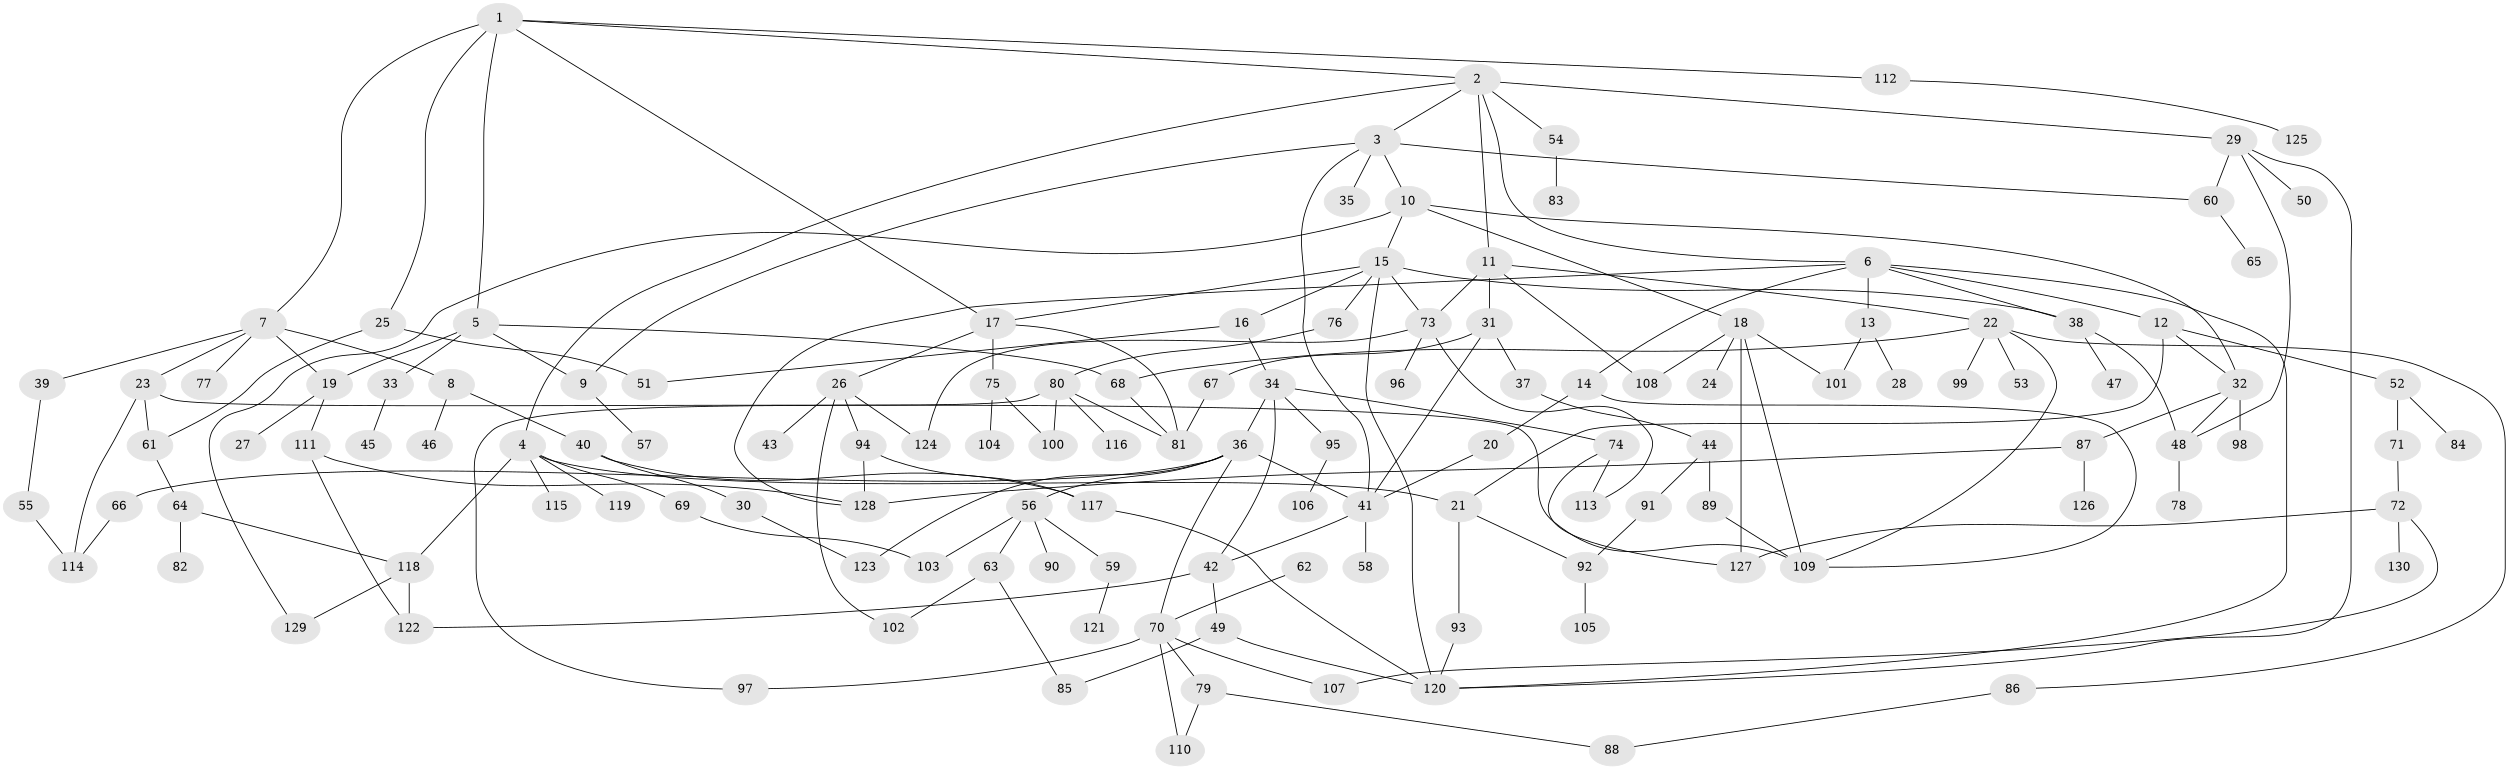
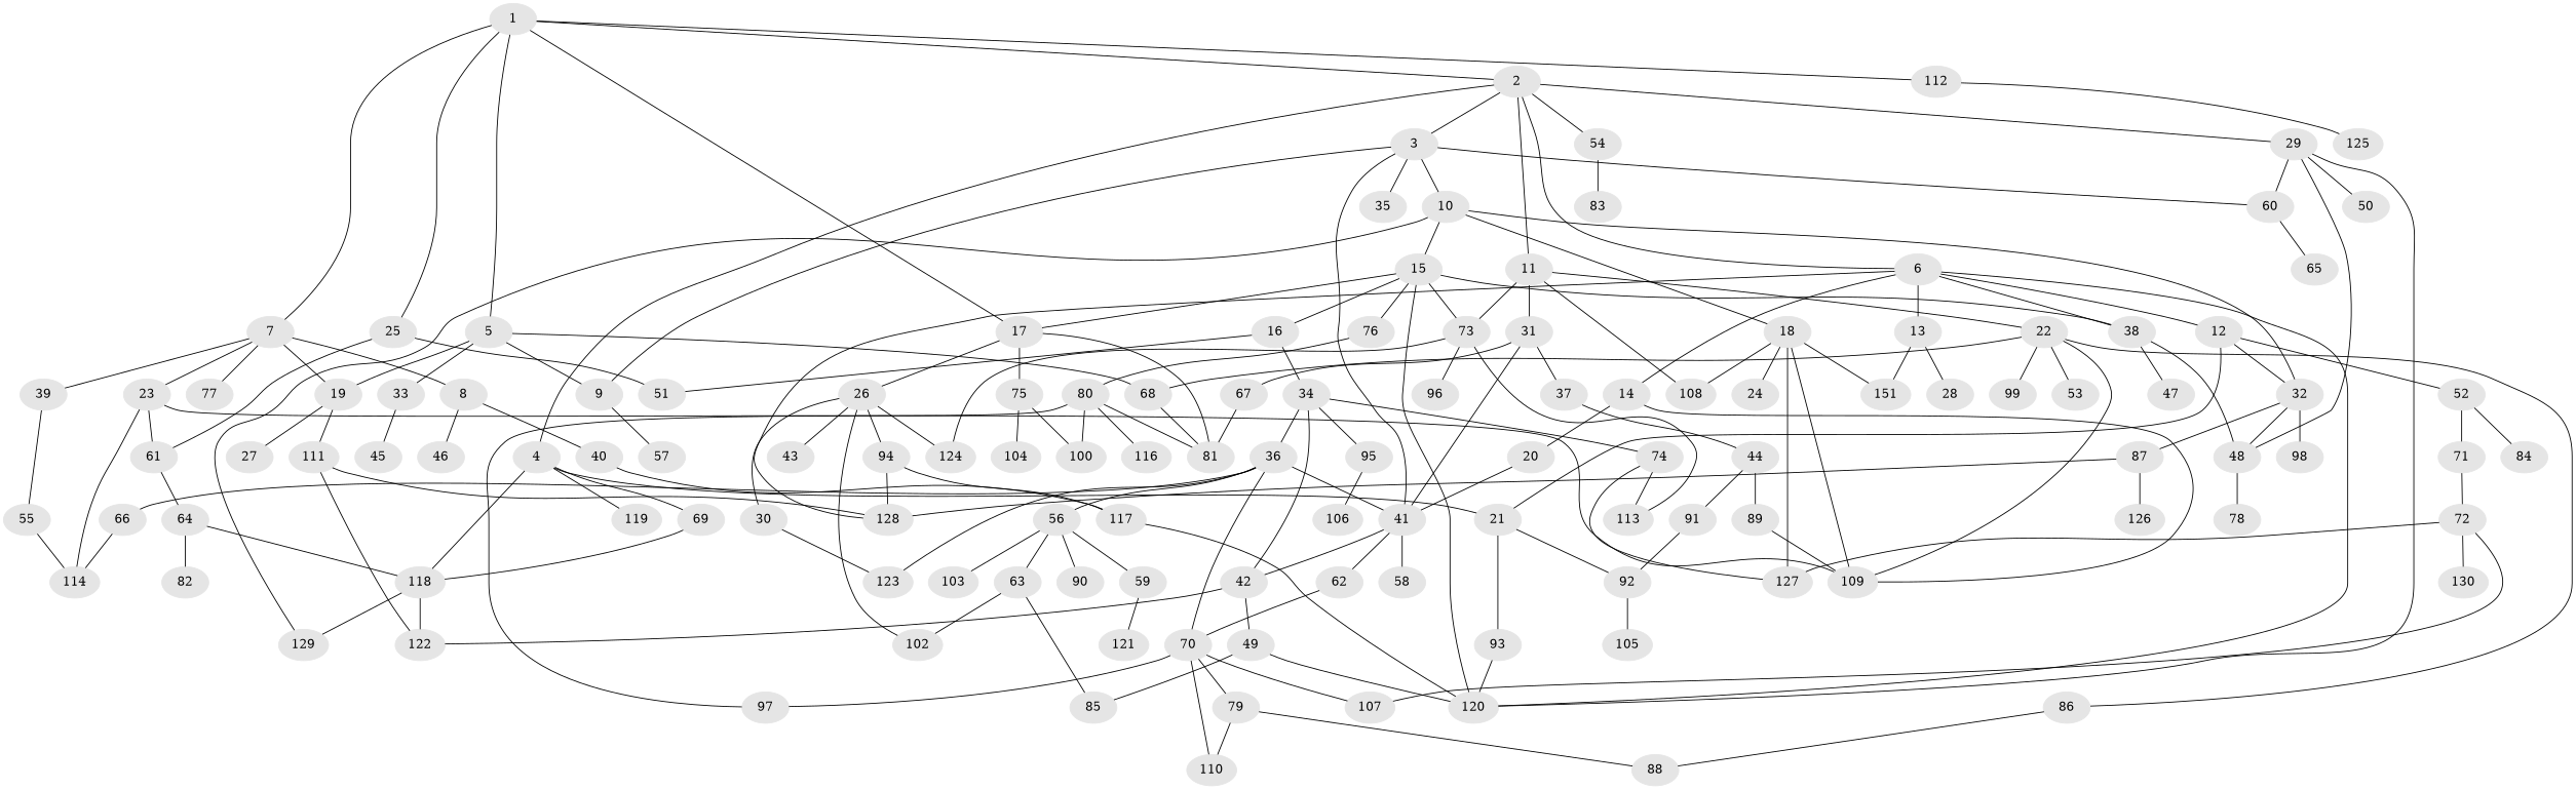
  graph {
    node [color=gray90 style=filled]
    1
    2
    5
    7
    17
    25
    112
    3
    4
    6
    11
    29
    54
    9
    19
    33
    68
    8
    23
    39
    77
    26
    75
    81
    51
    61
    125
    10
    35
    41
    60
    21
    69
-   115
    118
    119
    12
    13
    14
    38
    120
    128
    22
    31
    73
    108
    48
    50
    83
    57
    15
    18
    32
    129
    42
    58
    62
    65
    92
    93
    103
    122
    27
    111
    45
    52
    28
-   101
+   101 [label=151]
    20
    109
    47
    40
    46
    114
    55
    117
    16
    76
    24
    127
    87
    98
    53
    86
    99
    37
    67
    124
    96
    113
    71
    84
    34
    80
    36
    74
    95
    30
    43
    94
    102
    100
    104
    105
    88
    64
    123
    78
    44
    126
    56
    66
    70
    49
    106
    59
    63
    90
    79
    97
    107
    110
    89
    91
    85
    72
    121
    82
    130
    116
    1 -- 2
    1 -- 5
    1 -- 7
    1 -- 17
    1 -- 25
    1 -- 112
    2 -- 3
    2 -- 4
    2 -- 6
    2 -- 11
    2 -- 29
    2 -- 54
    5 -- 9
    5 -- 19
    5 -- 33
    5 -- 68
    7 -- 19
    7 -- 8
    7 -- 23
    7 -- 39
    7 -- 77
    17 -- 26
    17 -- 75
    17 -- 81
    25 -- 51
    25 -- 61
    112 -- 125
    3 -- 9
    3 -- 10
    3 -- 35
    3 -- 41
    3 -- 60
    4 -- 21
    4 -- 69
-   4 -- 115
    4 -- 118
    4 -- 119
    6 -- 12
    6 -- 13
    6 -- 14
    6 -- 38
    6 -- 120
    6 -- 128
    11 -- 22
    11 -- 31
    11 -- 73
    11 -- 108
    29 -- 60
    29 -- 120
    29 -- 48
    29 -- 50
    54 -- 83
    9 -- 57
    19 -- 27
    19 -- 111
    33 -- 45
    68 -- 81
    8 -- 40
    8 -- 46
    23 -- 61
    23 -- 109
    23 -- 114
    39 -- 55
    26 -- 124
-   40 -- 30
+   26 -- 30
    26 -- 43
    26 -- 94
    26 -- 102
    75 -- 100
    75 -- 104
    61 -- 64
    10 -- 15
    10 -- 18
    10 -- 32
    10 -- 129
    41 -- 42
    41 -- 58
+   41 -- 62
    60 -- 65
    21 -- 92
    21 -- 93
-   69 -- 103
+   69 -- 118
    118 -- 129
    118 -- 122
    12 -- 21
    12 -- 32
    12 -- 52
    13 -- 28
    13 -- 101
    14 -- 20
    14 -- 109
    38 -- 48
    38 -- 47
    22 -- 68
    22 -- 109
    22 -- 53
    22 -- 86
    22 -- 99
    31 -- 41
    31 -- 37
    31 -- 67
    73 -- 124
    73 -- 96
    73 -- 113
    48 -- 78
    15 -- 17
    15 -- 38
    15 -- 120
    15 -- 73
    15 -- 16
    15 -- 76
    18 -- 108
    18 -- 101
    18 -- 109
    18 -- 24
    18 -- 127
    32 -- 48
    32 -- 87
    32 -- 98
    42 -- 122
    42 -- 49
    62 -- 70
    92 -- 105
    93 -- 120
    111 -- 128
    111 -- 122
    52 -- 71
    52 -- 84
    20 -- 41
    40 -- 117
    55 -- 114
    117 -- 120
    16 -- 51
    16 -- 34
    76 -- 80
    87 -- 128
    87 -- 126
    86 -- 88
    37 -- 44
    67 -- 81
    71 -- 72
    34 -- 42
    34 -- 36
    34 -- 74
    34 -- 95
    80 -- 81
    80 -- 100
    80 -- 97
    80 -- 116
    36 -- 41
    36 -- 123
    36 -- 56
    36 -- 66
    36 -- 70
    74 -- 127
    74 -- 113
    95 -- 106
    30 -- 123
    94 -- 128
    94 -- 117
    64 -- 118
    64 -- 82
    44 -- 89
    44 -- 91
    56 -- 103
    56 -- 59
    56 -- 63
    56 -- 90
    66 -- 114
    70 -- 79
    70 -- 97
    70 -- 107
    70 -- 110
    49 -- 120
    49 -- 85
    59 -- 121
    63 -- 102
    63 -- 85
    79 -- 88
    79 -- 110
    89 -- 109
    91 -- 92
    72 -- 127
    72 -- 107
    72 -- 130
  }
